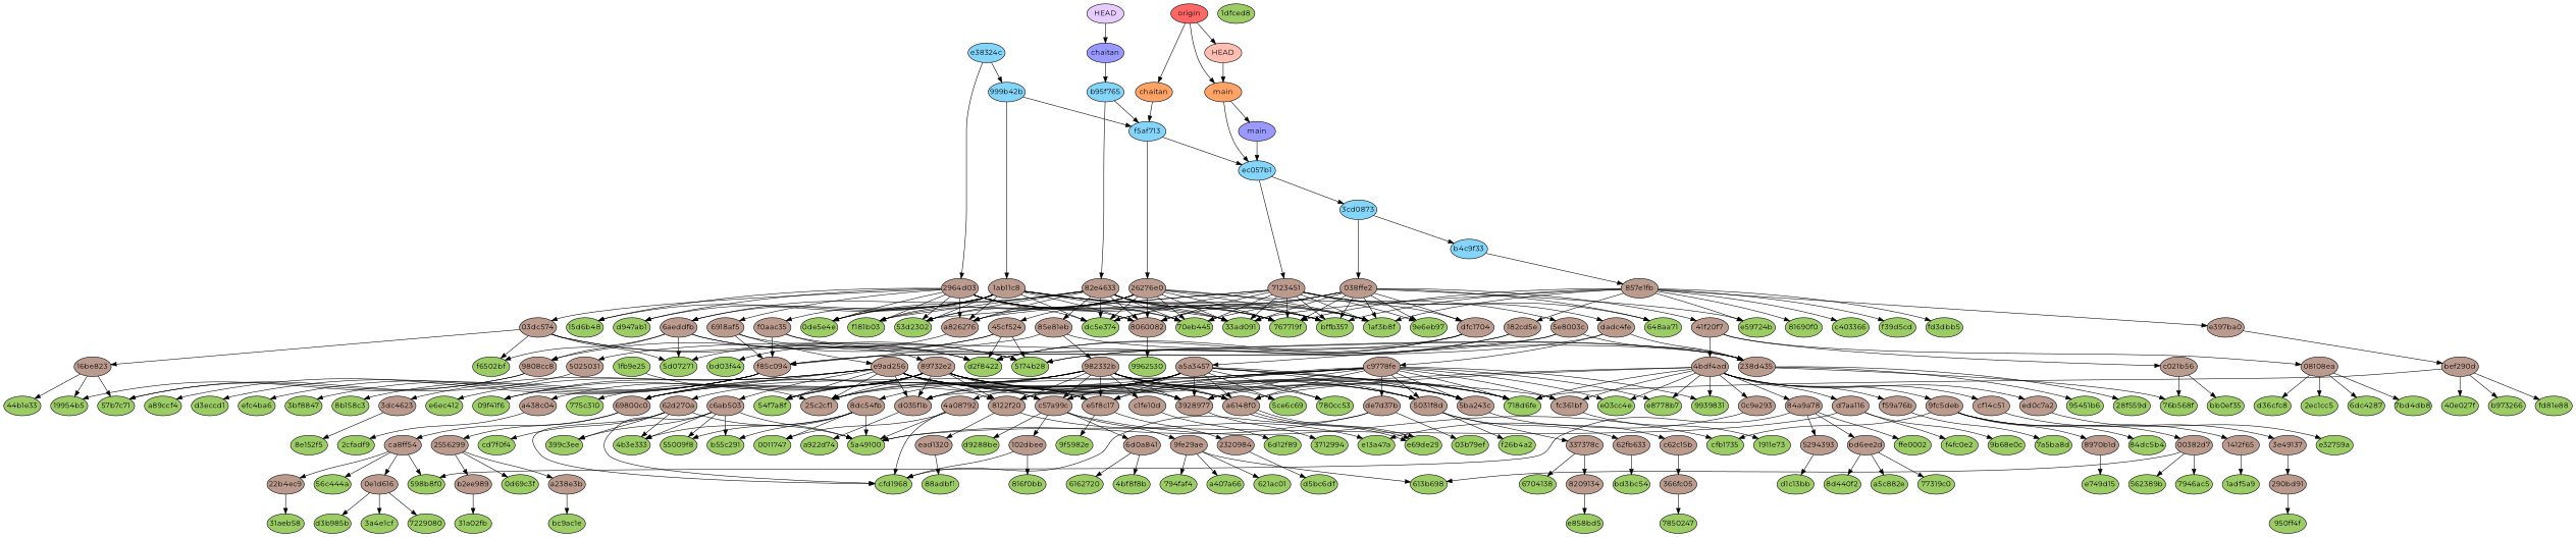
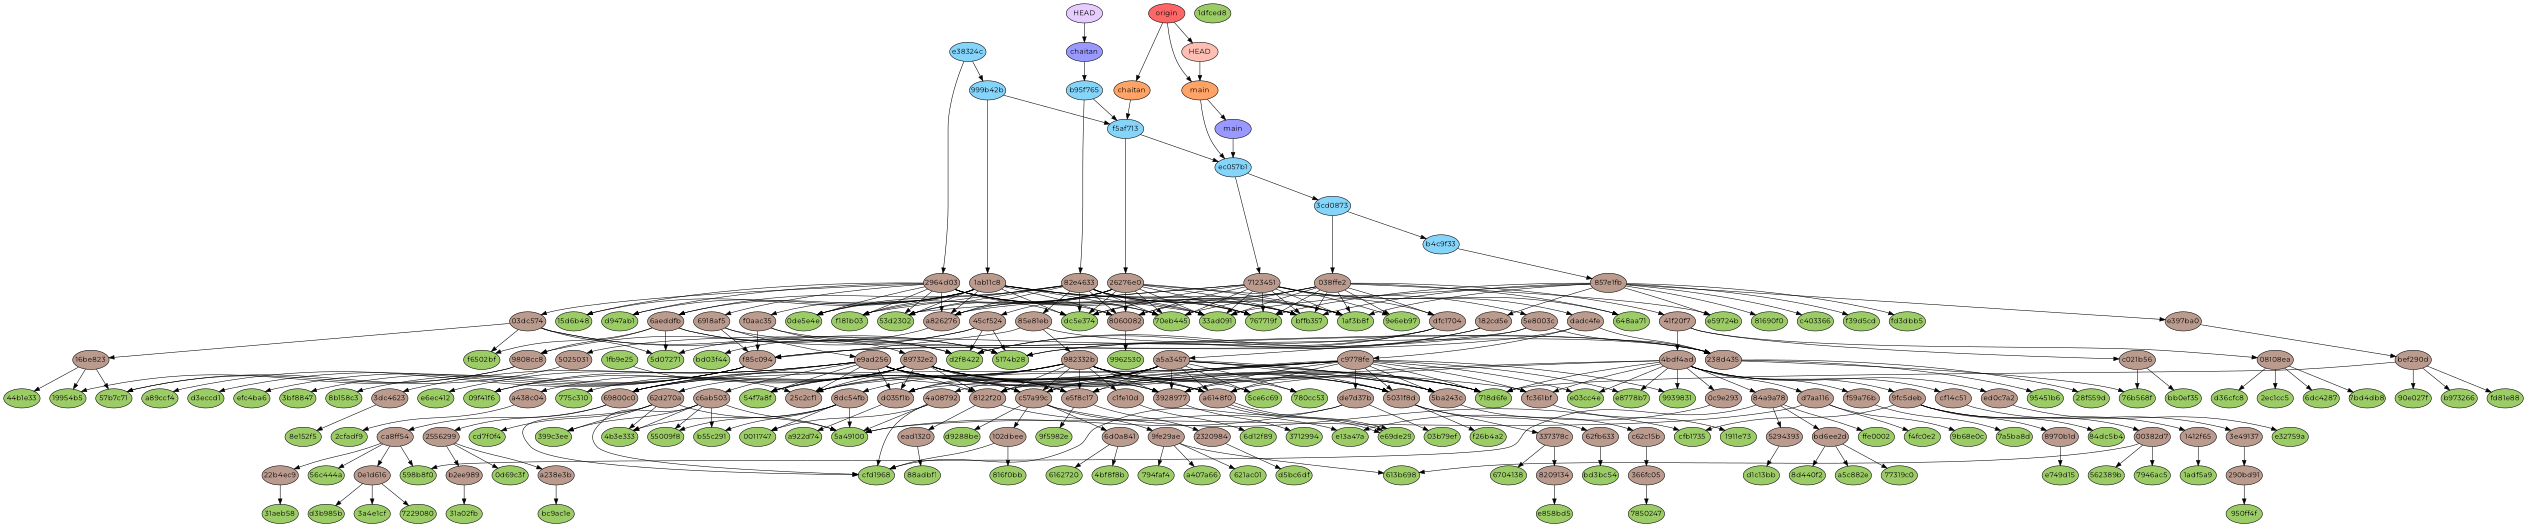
  digraph {
    fontname=Montserrat
    node [fillcolor="#9ccc66" fixedsize=true fontname=Montserrat style=filled]
    edge [fontname=Montserrat]
    n1 [label=0011747 width=0.95]
    n2 [label="03b79ef" width=0.95]
    n3 [label="09f41f6" width=0.95]
    n4 [label="0d69c3f" width=0.95]
    n5 [label="0de5e4e" width=0.95]
    n6 [label="15d6b48" width=0.95]
    n7 [label="1911e73" width=0.95]
    n8 [label="19954b5" width=0.95]
    n9 [label="1adf5a9" width=0.95]
    n10 [label="1af3b8f" width=0.95]
    n11 [label="1dfced8" width=0.95]
    n12 [label="1fb9e25" width=0.95]
    n13 [fillcolor="#bc9b8f" label="25c2cf1" width=0.95]
    n14 [label="28f559d" width=0.95]
    n15 [label="2cfadf9" width=0.95]
    n16 [label="2ec1cc5" width=0.95]
    n17 [label="31a02fb" width=0.95]
    n18 [label="31aeb58" width=0.95]
    n19 [label="33ad091" width=0.95]
    n20 [label=3712994 width=0.95]
    n21 [label="399c3ee" width=0.95]
    n22 [label="3a4e1cf" width=0.95]
    n23 [label="3bf8847" width=0.95]
-   n24 [label="40e027f" width=0.95]
+   n24 [label="90e027f" width=0.95]
    n25 [label="44b1e33" width=0.95]
    n26 [label="4b3e333" width=0.95]
    n27 [label="4bf8f8b" width=0.95]
    n28 [label="5174b28" width=0.95]
    n29 [label="53d2302" width=0.95]
    n30 [label="54f7a8f" width=0.95]
    n31 [label="55009f8" width=0.95]
    n32 [label="562389b" width=0.95]
    n33 [label="56c444a" width=0.95]
    n34 [label="57b7c71" width=0.95]
    n35 [label="598b8f0" width=0.95]
    n36 [label="5a49100" width=0.95]
    n37 [label="5ce6c69" width=0.95]
    n38 [label="5d07271" width=0.95]
    n39 [label="613b698" width=0.95]
    n40 [label=6162720 width=0.95]
    n41 [label="621ac01" width=0.95]
    n42 [label="648aa71" width=0.95]
    n43 [label=6704138 width=0.95]
    n44 [label="6d12f89" width=0.95]
    n45 [label="6dc4287" width=0.95]
    n46 [label="70eb445" width=0.95]
    n47 [label="718d6fe" width=0.95]
    n48 [label=7229080 width=0.95]
    n49 [label="767719f" width=0.95]
    n50 [label="76b568f" width=0.95]
    n51 [label="77319c0" width=0.95]
    n52 [label="775c310" width=0.95]
    n53 [label="780cc53" width=0.95]
    n54 [label=7850247 width=0.95]
    n55 [label="7946ac5" width=0.95]
    n56 [label="794faf4" width=0.95]
    n57 [label="7a5ba8d" width=0.95]
    n58 [label="7bd4db8" width=0.95]
    n59 [label="81690f0" width=0.95]
    n60 [label="816f0bb" width=0.95]
    n61 [label="84dc5b4" width=0.95]
    n62 [label="88adbf1" width=0.95]
    n63 [label="8b158c3" width=0.95]
    n64 [label="8d440f2" width=0.95]
    n65 [label="8e152f5" width=0.95]
    n66 [label="950ff4f" width=0.95]
    n67 [label="95451b6" width=0.95]
    n68 [label=9939831 width=0.95]
    n69 [label=9962530 width=0.95]
    n70 [label="9b68e0c" width=0.95]
    n71 [label="9e6eb97" width=0.95]
    n72 [label="9f5982e" width=0.95]
    n73 [label=a407a66 width=0.95]
    n74 [label=a5c882e width=0.95]
    n75 [label=a89ccf4 width=0.95]
    n76 [label=a922d74 width=0.95]
    n77 [label=b55c291 width=0.95]
    n78 [label=b973266 width=0.95]
    n79 [label=bb0ef35 width=0.95]
    n80 [label=bc9ac1e width=0.95]
    n81 [label=bd03f44 width=0.95]
    n82 [label=bd3bc54 width=0.95]
    n83 [label=bffb357 width=0.95]
    n84 [label=c403366 width=0.95]
    n85 [label=cd7f0f4 width=0.95]
    n86 [label=cfb1735 width=0.95]
    n87 [label=cfd1968 width=0.95]
    n88 [label=d1c13bb width=0.95]
    n89 [label=d2f8422 width=0.95]
    n90 [label=d36cfc8 width=0.95]
    n91 [label=d3b985b width=0.95]
    n92 [label=d3eccd1 width=0.95]
    n93 [label=d5bc6df width=0.95]
    n94 [label=d9288be width=0.95]
    n95 [label=d947ab1 width=0.95]
    n96 [label=dc5e374 width=0.95]
    n97 [label=e03cc4e width=0.95]
    n98 [label=e13a47a width=0.95]
    n99 [label=e32759a width=0.95]
    n100 [label=e59724b width=0.95]
    n101 [label=e69de29 width=0.95]
    n102 [label=e6ec412 width=0.95]
    n103 [label=e749d15 width=0.95]
    n104 [label=e858bd5 width=0.95]
    n105 [label=e8778b7 width=0.95]
    n106 [label=efc4ba6 width=0.95]
    n107 [label=f181b03 width=0.95]
    n108 [label=f26b4a2 width=0.95]
    n109 [label=f39d5cd width=0.95]
    n110 [label=f4fc0e2 width=0.95]
    n111 [label=f6502bf width=0.95]
    n112 [label=fd3dbb5 width=0.95]
    n113 [label=fd81e88 width=0.95]
    n114 [label=ffe0002 width=0.95]
    n115 [fillcolor="#bc9b8f" label="00382d7" width=0.95]
    n116 [fillcolor="#bc9b8f" label="038ffe2" width=0.95]
    n117 [fillcolor="#bc9b8f" label=8060082 width=0.95]
    n118 [fillcolor="#bc9b8f" label=dfc1704 width=0.95]
    n119 [fillcolor="#bc9b8f" label="41f20f7" width=0.95]
    n120 [fillcolor="#bc9b8f" label=5025031 width=0.95]
    n121 [fillcolor="#bc9b8f" label="08108ea" width=0.95]
    n122 [fillcolor="#bc9b8f" label="4bdf4ad" width=0.95]
    n123 [fillcolor="#bc9b8f" label=c021b56 width=0.95]
    n124 [fillcolor="#bc9b8f" label="0c9e293" width=0.95]
    n125 [fillcolor="#bc9b8f" label=3928977 width=0.95]
    n126 [fillcolor="#bc9b8f" label=d7aa116 width=0.95]
    n127 [fillcolor="#bc9b8f" label=f59a76b width=0.95]
    n128 [fillcolor="#bc9b8f" label=a6148f0 width=0.95]
    n129 [fillcolor="#bc9b8f" label="9fc5deb" width=0.95]
    n130 [fillcolor="#bc9b8f" label=cf14c51 width=0.95]
    n131 [fillcolor="#bc9b8f" label=fc361bf width=0.95]
    n132 [fillcolor="#bc9b8f" label=ed0c7a2 width=0.95]
    n133 [fillcolor="#bc9b8f" label="84a9a78" width=0.95]
    n134 [fillcolor="#bc9b8f" label="03dc574" width=0.95]
    n135 [fillcolor="#bc9b8f" label="16be823" width=0.95]
    n136 [fillcolor="#bc9b8f" label="0e1d616" width=0.95]
    n137 [fillcolor="#bc9b8f" label="102dbee" width=0.95]
    n138 [fillcolor="#bc9b8f" label="1412f65" width=0.95]
    n139 [fillcolor="#bc9b8f" label="182cd5e" width=0.95]
    n140 [fillcolor="#bc9b8f" label="1ab11c8" width=0.95]
    n141 [fillcolor="#bc9b8f" label="6aeddfb" width=0.95]
    n142 [fillcolor="#bc9b8f" label=f0aac35 width=0.95]
    n143 [fillcolor="#bc9b8f" label=a826276 width=0.95]
    n144 [fillcolor="#bc9b8f" label="9808cc8" width=0.95]
    n145 [fillcolor="#bc9b8f" label="238d435" width=0.95]
    n146 [fillcolor="#bc9b8f" label=f85c094 width=0.95]
    n147 [fillcolor="#bc9b8f" label="89732e2" width=0.95]
    n148 [fillcolor="#bc9b8f" label="5031f8d" width=0.95]
    n149 [fillcolor="#bc9b8f" label="5ba243c" width=0.95]
    n150 [fillcolor="#bc9b8f" label="69800c0" width=0.95]
    n151 [fillcolor="#bc9b8f" label="8122f20" width=0.95]
    n152 [fillcolor="#bc9b8f" label=c57a99c width=0.95]
    n153 [fillcolor="#bc9b8f" label=d035f1b width=0.95]
    n154 [fillcolor="#bc9b8f" label=e5f8c17 width=0.95]
    n155 [fillcolor="#bc9b8f" label="62d270a" width=0.95]
    n156 [fillcolor="#bc9b8f" label=a438c04 width=0.95]
    n157 [fillcolor="#bc9b8f" label="22b4ec9" width=0.95]
    n158 [fillcolor="#bc9b8f" label=2320984 width=0.95]
    n159 [fillcolor="#bc9b8f" label=2556299 width=0.95]
    n160 [fillcolor="#bc9b8f" label=a238e3b width=0.95]
    n161 [fillcolor="#bc9b8f" label=b2ee989 width=0.95]
    n162 [fillcolor="#bc9b8f" label="26276e0" width=0.95]
    n163 [fillcolor="#bc9b8f" label="45cf524" width=0.95]
    n164 [fillcolor="#bc9b8f" label="5e8003c" width=0.95]
    n165 [fillcolor="#bc9b8f" label=a5a3457 width=0.95]
    n166 [fillcolor="#bc9b8f" label="4a08792" width=0.95]
    n167 [fillcolor="#bc9b8f" label="290bd91" width=0.95]
    n168 [fillcolor="#bc9b8f" label="2964d03" width=0.95]
    n169 [fillcolor="#bc9b8f" label="6918af5" width=0.95]
    n170 [fillcolor="#bc9b8f" label=e9ad256 width=0.95]
    n171 [fillcolor="#bc9b8f" label="3dc4623" width=0.95]
    n172 [fillcolor="#bc9b8f" label=c6ab503 width=0.95]
    n173 [fillcolor="#bc9b8f" label="337378c" width=0.95]
    n174 [fillcolor="#bc9b8f" label=8209134 width=0.95]
    n175 [fillcolor="#bc9b8f" label="366fc05" width=0.95]
    n176 [fillcolor="#bc9b8f" label="3e49137" width=0.95]
    n177 [fillcolor="#bc9b8f" label="8970b1d" width=0.95]
    n178 [fillcolor="#bc9b8f" label=5294393 width=0.95]
    n179 [fillcolor="#bc9b8f" label=bd6ee2d width=0.95]
    n180 [fillcolor="#bc9b8f" label="62fb633" width=0.95]
    n181 [fillcolor="#bc9b8f" label=c62c15b width=0.95]
    n182 [fillcolor="#bc9b8f" label=ca8ff54 width=0.95]
    n183 [fillcolor="#bc9b8f" label=ead1320 width=0.95]
    n184 [fillcolor="#bc9b8f" label="6d0a841" width=0.95]
    n185 [fillcolor="#bc9b8f" label="9fe29ae" width=0.95]
    n186 [fillcolor="#bc9b8f" label=7123451 width=0.95]
    n187 [fillcolor="#bc9b8f" label=dadc4fe width=0.95]
    n188 [fillcolor="#bc9b8f" label=c9778fe width=0.95]
    n189 [fillcolor="#bc9b8f" label=de7d37b width=0.95]
    n190 [fillcolor="#bc9b8f" label="82e4633" width=0.95]
    n191 [fillcolor="#bc9b8f" label="85e81eb" width=0.95]
    n192 [fillcolor="#bc9b8f" label="982332b" width=0.95]
    n193 [fillcolor="#bc9b8f" label="8dc54fb" width=0.95]
    n194 [fillcolor="#bc9b8f" label=c1fe10d width=0.95]
    n195 [fillcolor="#bc9b8f" label="857e1fb" width=0.95]
    n196 [fillcolor="#bc9b8f" label=e397ba0 width=0.95]
    n197 [fillcolor="#bc9b8f" label=bef290d width=0.95]
    n198 [fillcolor="#85d5fa" label="3cd0873" width=0.95]
    n199 [fillcolor="#85d5fa" label=b4c9f33 width=0.95]
    n200 [fillcolor="#85d5fa" label="999b42b" width=0.95]
    n201 [fillcolor="#85d5fa" label=f5af713 width=0.95]
    n202 [fillcolor="#85d5fa" label=ec057b1 width=0.95]
    n203 [fillcolor="#85d5fa" label=b95f765 width=0.95]
    n204 [fillcolor="#85d5fa" label=e38324c width=0.95]
    n205 [fillcolor="#9999ff" label=chaitan width=0.95]
    n206 [fillcolor="#9999ff" label=main width=0.95]
    n207 [fillcolor="#e6ccff" label=HEAD width=0.95]
    n208 [fillcolor="#ffa366" label=chaitan width=0.95]
    n209 [fillcolor="#ffa366" label=main width=0.95]
    n210 [fillcolor="#ffbeb3" label=HEAD width=0.95]
    n211 [fillcolor="#ff6666" label=origin width=0.95]
    n12 -> n13
    n115 -> n32
    n115 -> n39
    n115 -> n55
    n116 -> n10
    n116 -> n19
    n116 -> n42
    n116 -> n46
    n116 -> n49
    n116 -> n71
    n116 -> n83
    n116 -> n96
    n116 -> n100
    n116 -> n117
    n116 -> n118
    n116 -> n119
    n117 -> n69
    n118 -> n28
    n118 -> n89
    n118 -> n120
    n119 -> n121
    n119 -> n122
    n119 -> n123
    n120 -> n34
    n121 -> n16
    n121 -> n45
    n121 -> n58
    n121 -> n90
    n122 -> n47
    n122 -> n68
    n122 -> n97
    n122 -> n105
    n122 -> n124
    n122 -> n125
    n122 -> n126
    n122 -> n127
    n122 -> n128
    n122 -> n129
    n122 -> n130
    n122 -> n131
    n122 -> n132
    n122 -> n133
    n123 -> n50
    n123 -> n79
    n124 -> n98
    n125 -> n20
    n126 -> n36
    n126 -> n70
    n126 -> n110
    n127 -> n57
    n128 -> n101
    n128 -> n101
    n128 -> n101
    n129 -> n61
    n129 -> n86
    n129 -> n115
    n129 -> n138
    n129 -> n177
    n130 -> n176
    n131 -> n7
    n132 -> n99
    n133 -> n35
    n133 -> n114
    n133 -> n178
    n133 -> n179
    n134 -> n28
    n134 -> n38
    n134 -> n89
    n134 -> n111
    n134 -> n135
    n135 -> n8
    n135 -> n25
    n135 -> n34
    n136 -> n22
    n136 -> n48
    n136 -> n91
    n137 -> n60
    n137 -> n87
    n138 -> n9
    n139 -> n28
    n139 -> n89
    n140 -> n5
    n140 -> n6
    n140 -> n10
    n140 -> n19
    n140 -> n29
    n140 -> n46
    n140 -> n49
    n140 -> n83
    n140 -> n95
    n140 -> n96
    n140 -> n107
    n140 -> n117
    n140 -> n141
    n140 -> n142
    n140 -> n143
    n141 -> n28
    n141 -> n38
    n141 -> n89
    n141 -> n111
    n141 -> n144
    n142 -> n145
    n142 -> n146
    n142 -> n147
    n143 -> n81
    n144 -> n8
    n144 -> n34
    n145 -> n14
    n145 -> n50
    n145 -> n67
    n146 -> n23
    n146 -> n63
    n146 -> n75
    n146 -> n92
    n146 -> n106
    n147 -> n3
    n147 -> n13
    n147 -> n30
    n147 -> n47
    n147 -> n52
    n147 -> n125
    n147 -> n128
    n147 -> n148
    n147 -> n149
    n147 -> n150
    n147 -> n151
    n147 -> n152
    n147 -> n153
    n147 -> n154
    n147 -> n155
    n147 -> n156
    n148 -> n108
    n148 -> n173
    n148 -> n180
    n149 -> n181
    n150 -> n159
    n150 -> n182
    n151 -> n98
    n151 -> n183
    n152 -> n86
    n152 -> n94
    n152 -> n137
    n152 -> n184
    n152 -> n185
    n153 -> n76
    n154 -> n72
    n154 -> n158
    n155 -> n21
    n155 -> n26
    n155 -> n36
    n155 -> n85
    n155 -> n87
    n156 -> n15
    n157 -> n18
    n158 -> n93
    n159 -> n4
    n159 -> n160
    n159 -> n161
    n160 -> n80
    n161 -> n17
    n162 -> n5
    n162 -> n10
    n162 -> n19
    n162 -> n29
    n162 -> n46
    n162 -> n49
    n162 -> n83
    n162 -> n96
    n162 -> n107
    n162 -> n117
    n162 -> n143
    n162 -> n163
    n162 -> n164
    n163 -> n28
    n163 -> n38
    n163 -> n89
    n163 -> n144
    n164 -> n145
    n164 -> n146
    n164 -> n165
    n165 -> n13
    n165 -> n30
    n165 -> n37
    n165 -> n47
    n165 -> n53
    n165 -> n125
    n165 -> n128
    n165 -> n131
    n165 -> n148
    n165 -> n149
    n165 -> n150
    n165 -> n151
    n165 -> n152
    n165 -> n153
    n165 -> n154
    n165 -> n166
    n166 -> n1
    n166 -> n36
    n166 -> n87
    n167 -> n66
    n168 -> n5
    n168 -> n6
    n168 -> n10
    n168 -> n19
    n168 -> n29
    n168 -> n46
    n168 -> n49
    n168 -> n83
    n168 -> n95
    n168 -> n96
    n168 -> n107
    n168 -> n117
    n168 -> n134
    n168 -> n143
    n168 -> n169
    n169 -> n145
    n169 -> n146
    n169 -> n170
    n170 -> n3
    n170 -> n13
    n170 -> n30
    n170 -> n47
    n170 -> n102
    n170 -> n125
    n170 -> n128
    n170 -> n148
    n170 -> n149
    n170 -> n150
    n170 -> n151
    n170 -> n152
    n170 -> n153
    n170 -> n154
    n170 -> n171
    n170 -> n172
    n171 -> n65
    n172 -> n21
    n172 -> n26
    n172 -> n31
    n172 -> n36
    n172 -> n77
    n172 -> n87
    n173 -> n43
    n173 -> n174
    n174 -> n104
    n175 -> n54
    n176 -> n167
    n177 -> n103
    n178 -> n88
    n179 -> n51
    n179 -> n64
    n179 -> n74
    n180 -> n82
    n181 -> n175
    n182 -> n33
    n182 -> n35
    n182 -> n136
    n182 -> n157
    n183 -> n62
    n184 -> n27
    n184 -> n40
    n185 -> n39
    n185 -> n41
    n185 -> n56
    n185 -> n73
    n186 -> n10
    n186 -> n19
    n186 -> n29
    n186 -> n42
    n186 -> n46
    n186 -> n49
    n186 -> n71
    n186 -> n83
    n186 -> n96
    n186 -> n117
    n186 -> n118
    n186 -> n143
    n186 -> n187
    n187 -> n145
    n187 -> n146
    n187 -> n188
    n188 -> n13
    n188 -> n47
    n188 -> n68
    n188 -> n97
    n188 -> n105
    n188 -> n125
    n188 -> n128
    n188 -> n131
    n188 -> n148
    n188 -> n149
    n188 -> n150
    n188 -> n151
    n188 -> n152
    n188 -> n153
    n188 -> n154
    n188 -> n189
    n189 -> n2
    n189 -> n36
    n189 -> n87
    n190 -> n5
    n190 -> n10
    n190 -> n19
    n190 -> n29
    n190 -> n46
    n190 -> n49
    n190 -> n83
    n190 -> n96
    n190 -> n107
    n190 -> n117
    n190 -> n141
    n190 -> n143
    n190 -> n191
    n191 -> n145
    n191 -> n146
    n191 -> n192
    n192 -> n13
    n192 -> n30
    n192 -> n37
    n192 -> n47
    n192 -> n53
    n192 -> n125
    n192 -> n128
    n192 -> n148
    n192 -> n149
    n192 -> n150
    n192 -> n151
    n192 -> n152
    n192 -> n153
    n192 -> n154
    n192 -> n193
    n192 -> n194
    n193 -> n1
    n193 -> n26
    n193 -> n31
    n193 -> n36
    n193 -> n77
    n194 -> n44
    n195 -> n10
    n195 -> n19
    n195 -> n49
    n195 -> n59
    n195 -> n83
    n195 -> n84
    n195 -> n100
    n195 -> n109
    n195 -> n112
    n195 -> n139
    n195 -> n196
    n196 -> n197
    n197 -> n24
    n197 -> n47
    n197 -> n78
    n197 -> n113
    n198 -> n116
    n198 -> n199
    n199 -> n195
    n200 -> n140
    n200 -> n201
    n201 -> n162
    n201 -> n202
    n202 -> n186
    n202 -> n198
    n203 -> n190
    n203 -> n201
    n204 -> n168
    n204 -> n200
    n205 -> n203
    n206 -> n202
    n207 -> n205
    n208 -> n201
    n209 -> n202
    n209 -> n206
    n210 -> n209
    n211 -> n208
    n211 -> n209
    n211 -> n210
  }
